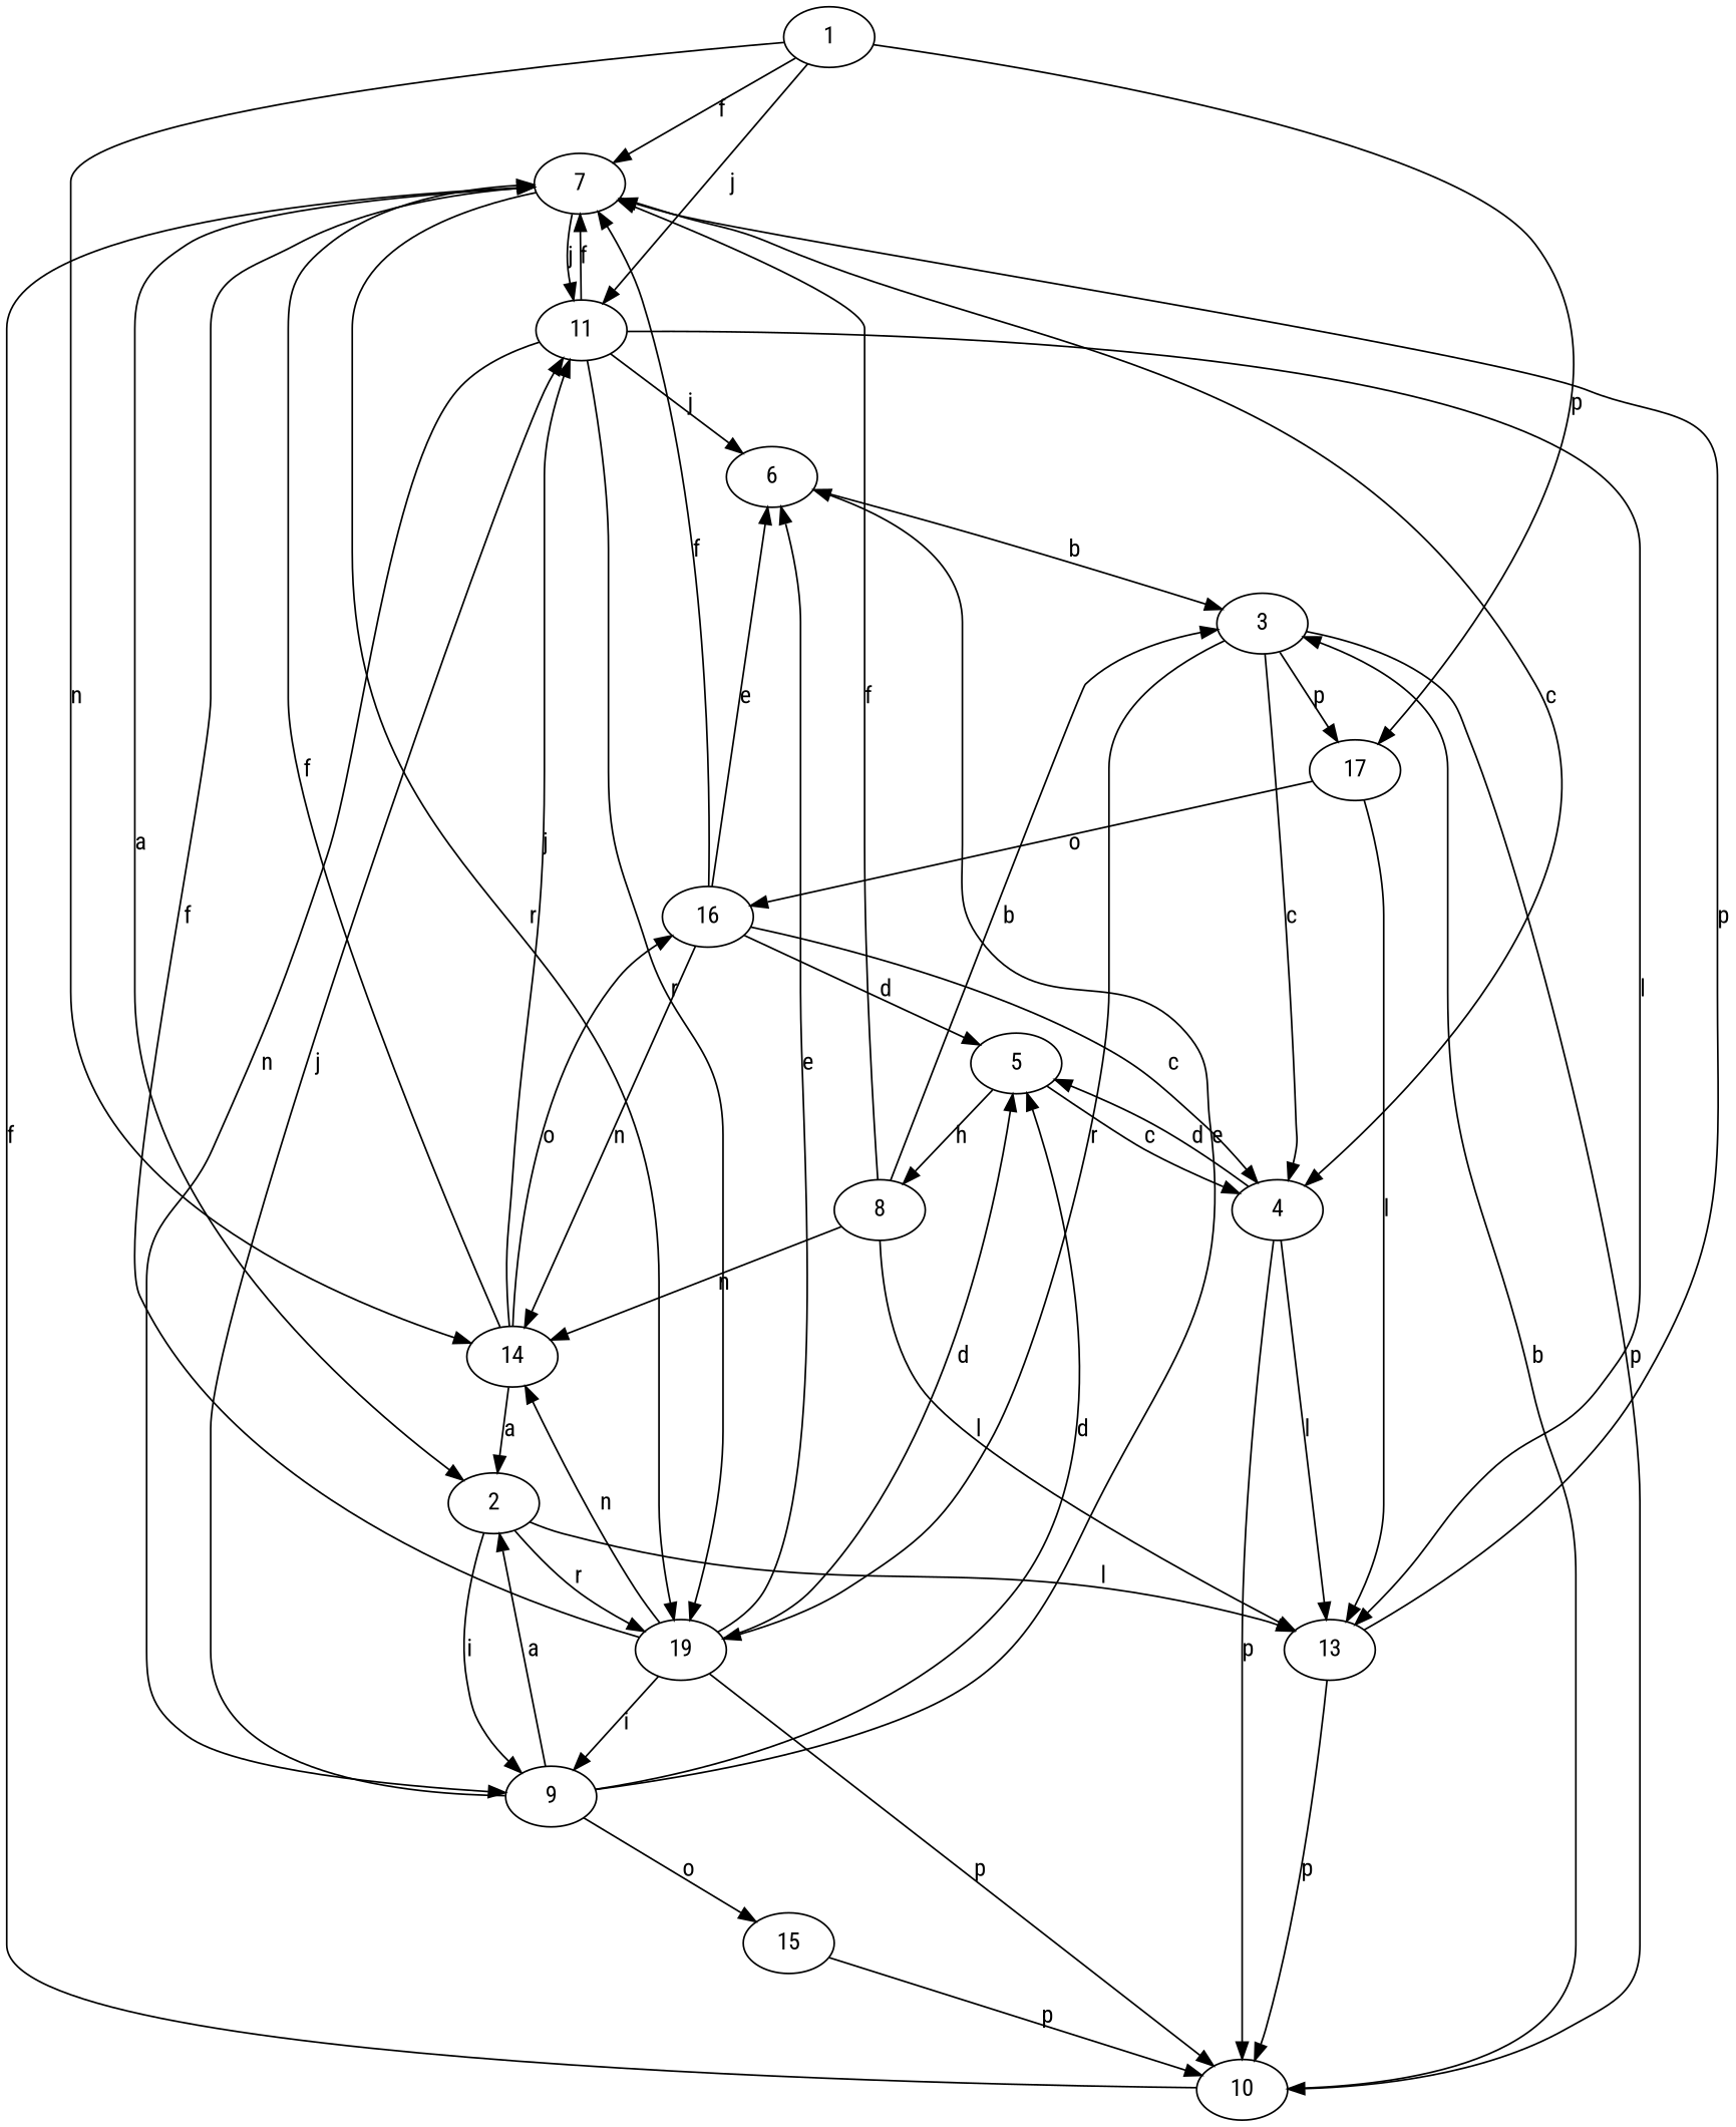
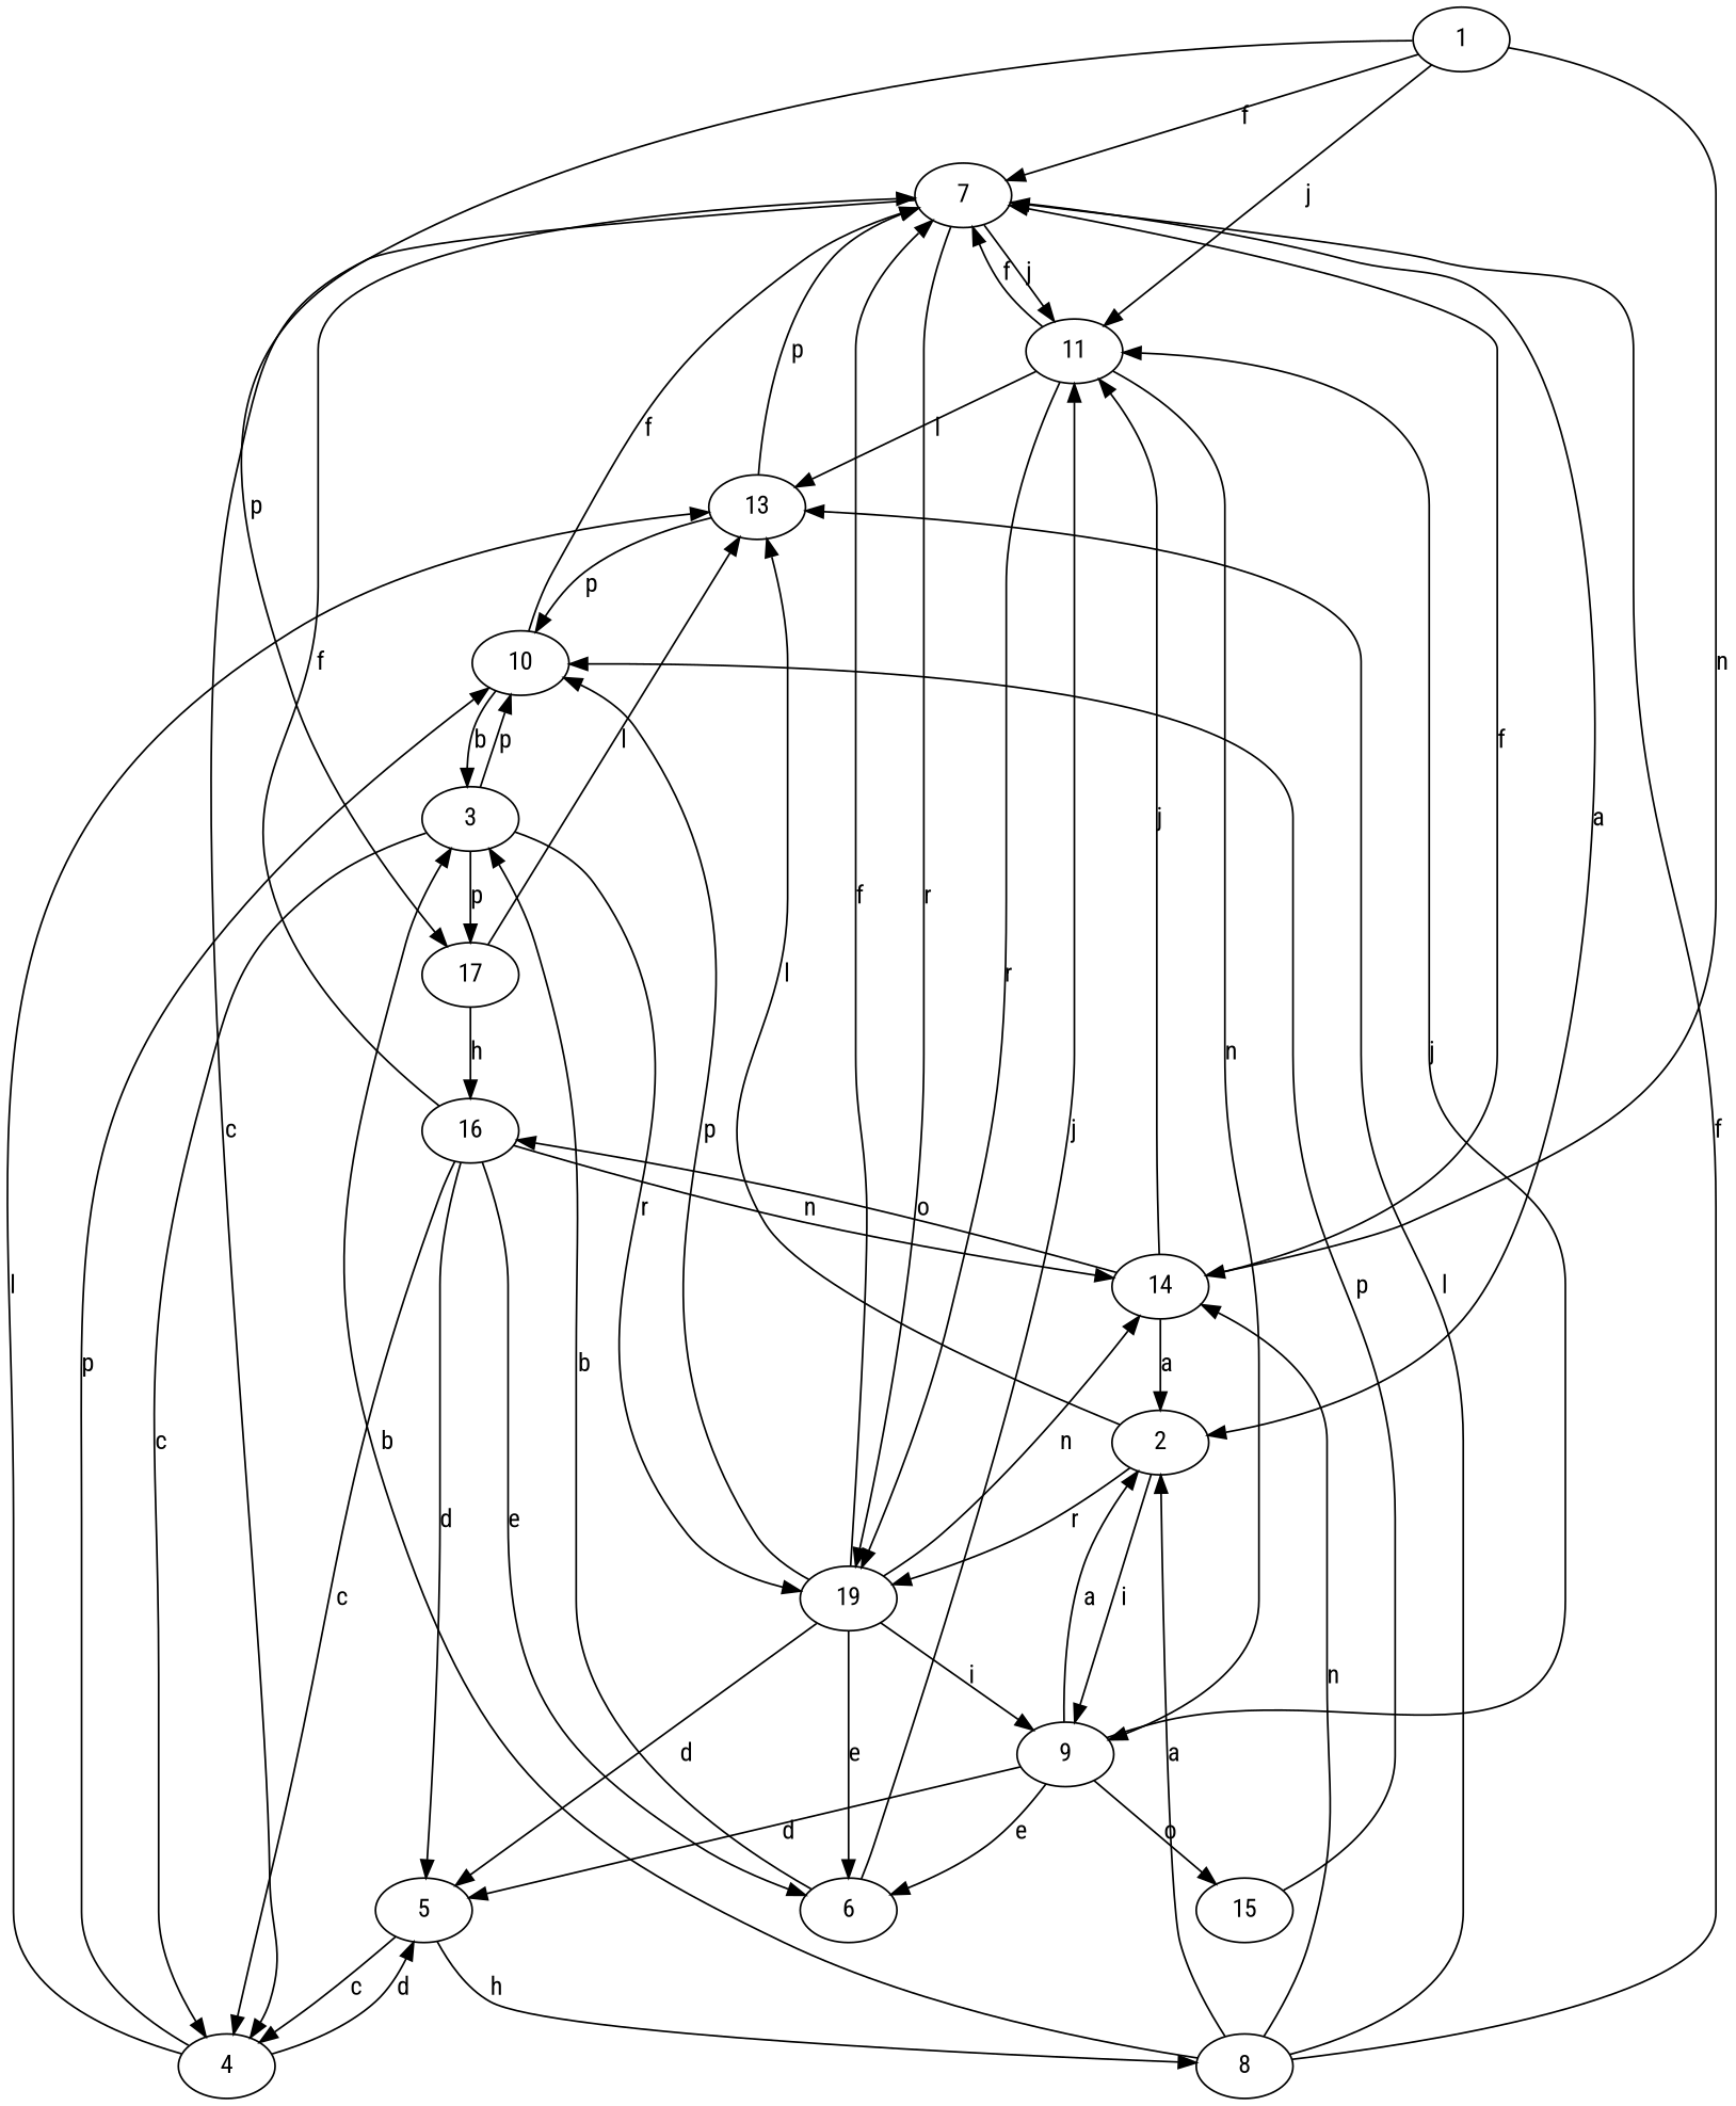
  strict digraph {
    fontname="Roboto Condensed"
    node [fontname="Roboto Condensed"]
    edge [fontname="Roboto Condensed"]
    1
    7
    11
    14
    17
    2
    19
    4
    9
    13
    16
    5
    6
    15
    n15 [label=10]
    3
    8
    1 -> 7 [label=f]
    1 -> 11 [label=j]
    1 -> 14 [label=n]
    1 -> 17 [label=p]
    7 -> 11 [label=j]
    7 -> 2 [label=a]
    7 -> 19 [label=r]
    7 -> 4 [label=c]
    11 -> 7 [label=f]
    11 -> 19 [label=r]
    11 -> 9 [label=n]
    11 -> 13 [label=l]
    14 -> 7 [label=f]
    14 -> 11 [label=j]
    14 -> 2 [label=a]
    14 -> 16 [label=o]
    17 -> 13 [label=l]
-   17 -> 16 [label=o]
+   17 -> 16 [label=h]
    2 -> 19 [label=r]
    2 -> 9 [label=i]
    2 -> 13 [label=l]
    19 -> 7 [label=f]
    19 -> 14 [label=n]
    19 -> 9 [label=i]
    19 -> 5 [label=d]
    19 -> 6 [label=e]
    19 -> n15 [label=p]
    4 -> 13 [label=l]
    4 -> 5 [label=d]
    4 -> n15 [label=p]
    9 -> 11 [label=j]
    9 -> 2 [label=a]
    9 -> 5 [label=d]
    9 -> 6 [label=e]
    9 -> 15 [label=o]
    13 -> 7 [label=p]
    13 -> n15 [label=p]
    16 -> 7 [label=f]
    16 -> 14 [label=n]
    16 -> 4 [label=c]
    16 -> 5 [label=d]
    16 -> 6 [label=e]
    5 -> 4 [label=c]
    5 -> 8 [label=h]
-   11 -> 6 [label=j]
+   6 -> 11 [label=j]
    6 -> 3 [label=b]
    15 -> n15 [label=p]
    n15 -> 7 [label=f]
    n15 -> 3 [label=b]
    3 -> 17 [label=p]
    3 -> 19 [label=r]
    3 -> 4 [label=c]
    3 -> n15 [label=p]
    8 -> 7 [label=f]
    8 -> 14 [label=n]
+   8 -> 2 [label=a]
    8 -> 13 [label=l]
    8 -> 3 [label=b]
  }
